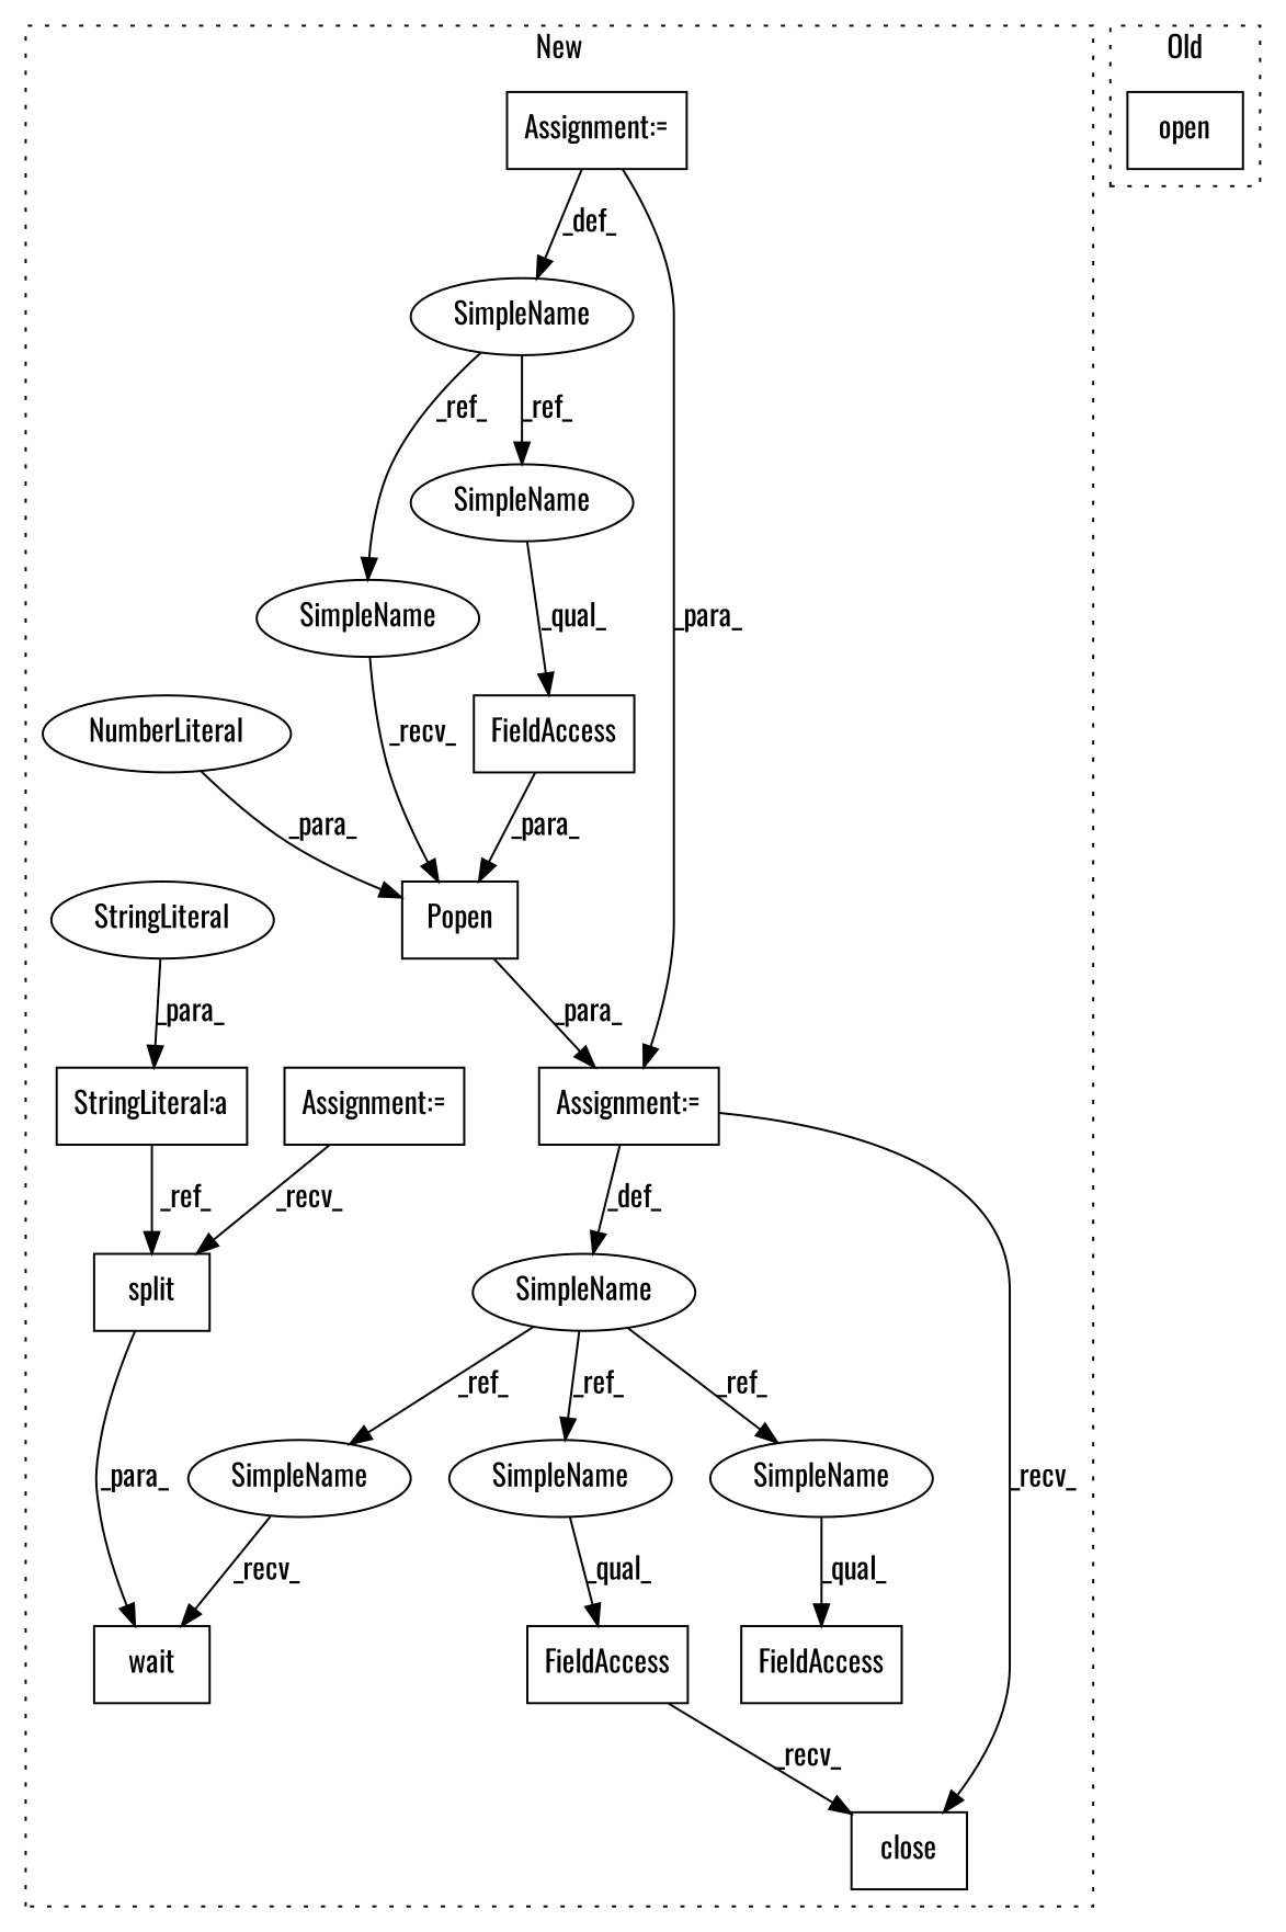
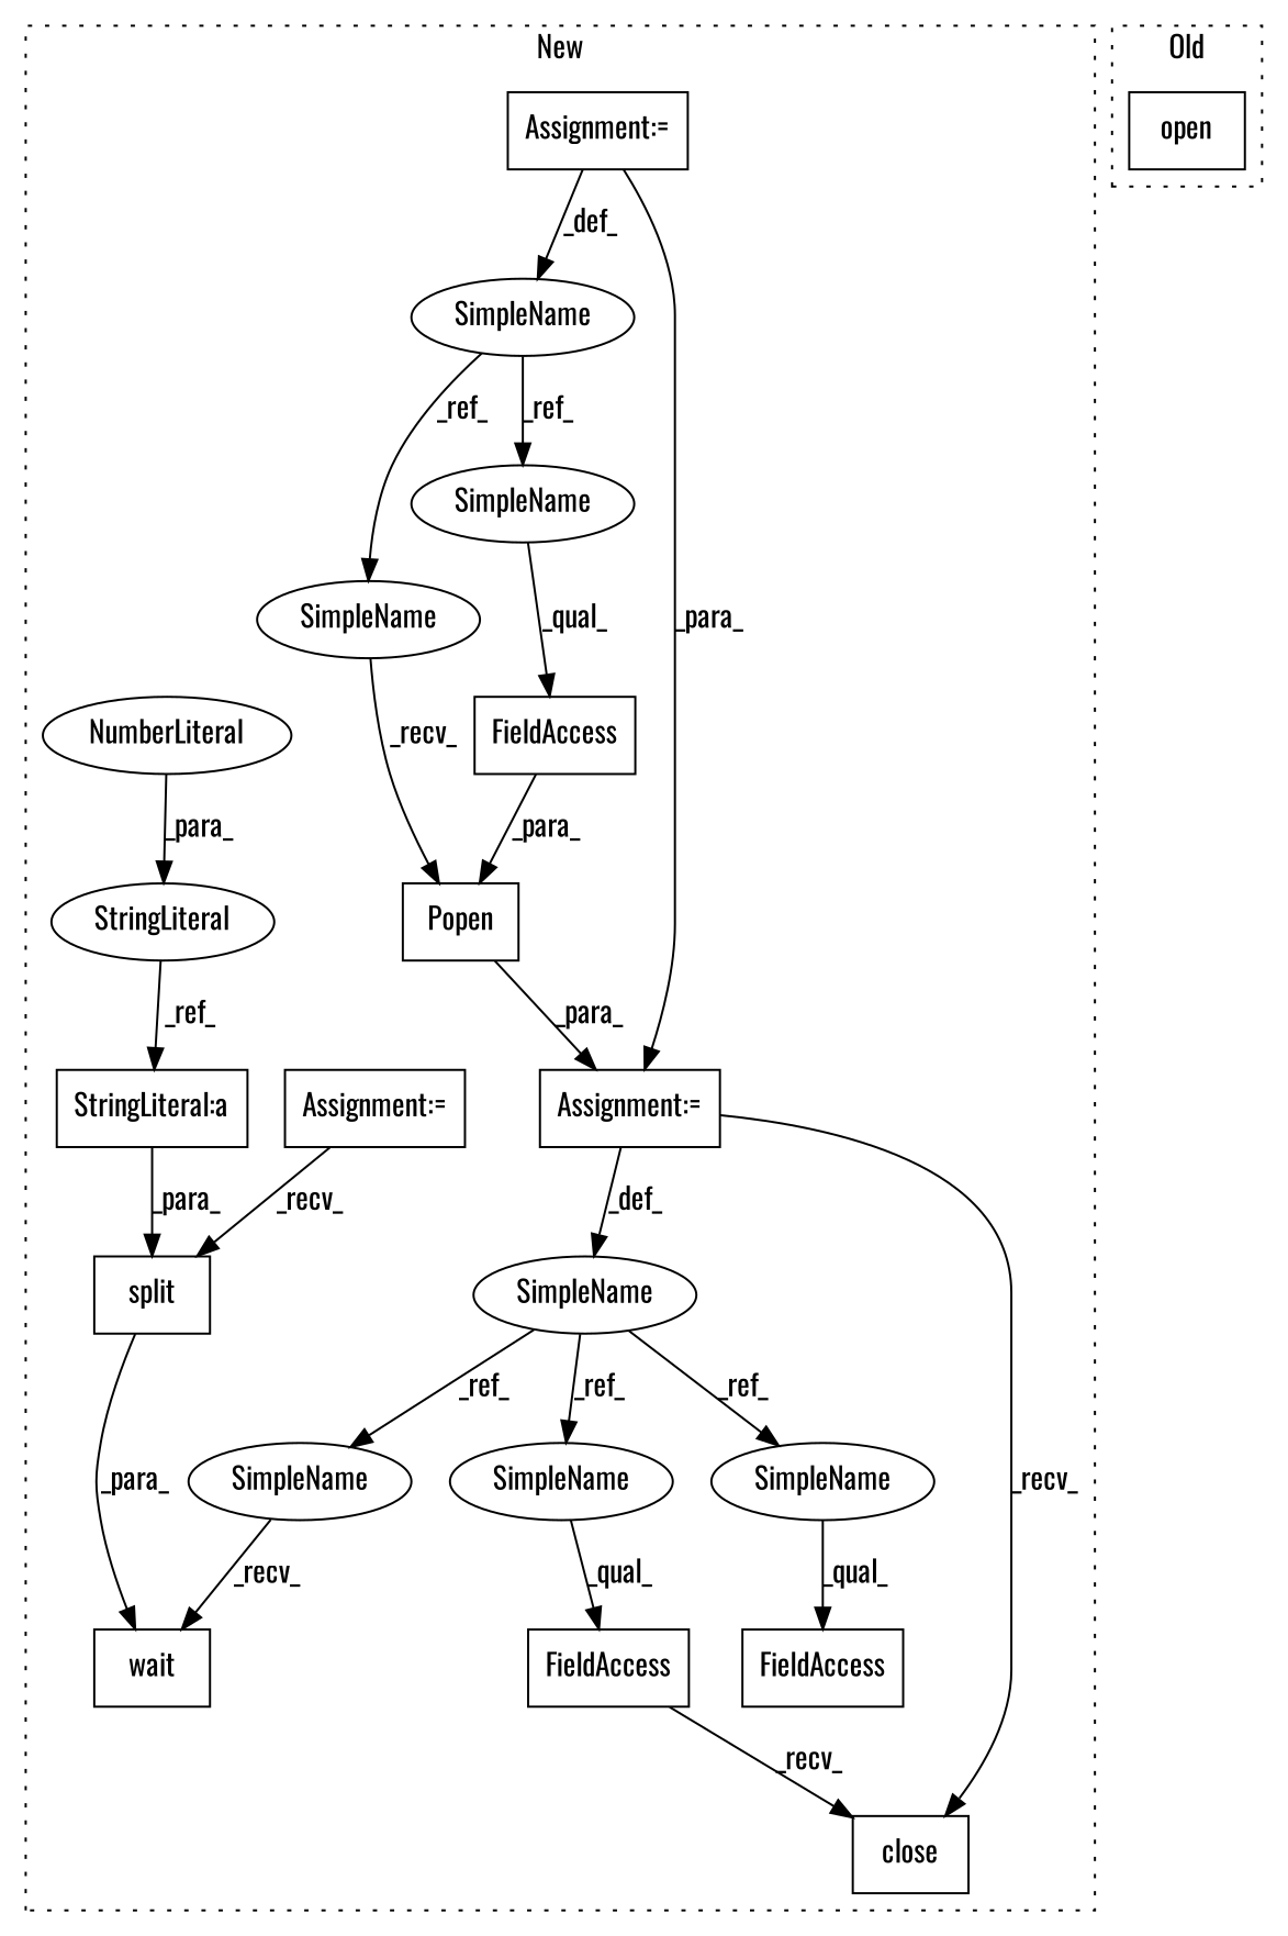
  digraph {
    fontname=Oswald
    node [a=42 fontname=Oswald l=1 s=816 shape=box]
    edge [fontname=Oswald]
    n1 [a=32 l=6 label=wait s=2285]
    n2 [a=32 l="6,1" label=Popen s="1022,1091"]
    n3 [a=27 l=3 label="StringLiteral:a" s=1054]
    n4 [a=34 l=7 label=NumberLiteral s=1084 shape=ellipse]
    n5 [a=45 l=14 label=StringLiteral s=1040 shape=ellipse]
    n6 [l=10 label=SimpleName shape=ellipse]
    n7 [a=22 l=15 label=FieldAccess s=1068]
    n8 [label=SimpleName s=1009 shape=ellipse]
    n9 [a=22 l=8 label=FieldAccess s=2261]
    n10 [a=32 l="6,1" label=split s="1034,1066"]
    n11 [a=22 l=8 label=FieldAccess s=1323]
    n12 [a=7 label="Assignment:=" s=1010]
    n13 [a=32 l=7 label=close s=2270]
    n14 [a=7 l=10 label="Assignment:="]
    n15 [a=7 l=5 label="Assignment:=" s=869]
    n16 [l=10 label=SimpleName s=1011 shape=ellipse]
    n17 [l=10 label=SimpleName s=1068 shape=ellipse]
    n18 [label=SimpleName s=2283 shape=ellipse]
    n19 [label=SimpleName s=2261 shape=ellipse]
    n20 [label=SimpleName s=1323 shape=ellipse]
    n21 [a=32 l="5,1" label=open s="921,939"]
    subgraph cluster_1 {
      label=New
      style=dotted
      n1
      n2
      n3
      n4
      n5
      n6
      n7
      n8
      n9
      n10
      n11
      n12
      n13
      n14
      n15
      n16
      n17
      n18
      n19
      n20
    }
    subgraph cluster_2 {
      label=Old
      style=dotted
      n21
    }
    n2 -> n12 [label=_para_]
-   n3 -> n10 [label=_ref_]
-   n4 -> n2 [label=_para_]
-   n5 -> n3 [label=_para_]
+   n3 -> n10 [label=_para_]
+   n4 -> n5 [label=_para_]
+   n5 -> n3 [label=_ref_]
    n6 -> n16 [label=_ref_]
    n6 -> n17 [label=_ref_]
    n7 -> n2 [label=_para_]
    n8 -> n18 [label=_ref_]
    n8 -> n19 [label=_ref_]
    n8 -> n20 [label=_ref_]
    n9 -> n13 [label=_recv_]
    n10 -> n1 [label=_para_]
    n12 -> n8 [label=_def_]
    n12 -> n13 [label=_recv_]
    n14 -> n6 [label=_def_]
    n14 -> n12 [label=_para_]
    n15 -> n10 [label=_recv_]
    n16 -> n2 [label=_recv_]
    n17 -> n7 [label=_qual_]
    n18 -> n1 [label=_recv_]
    n19 -> n9 [label=_qual_]
    n20 -> n11 [label=_qual_]
  }
